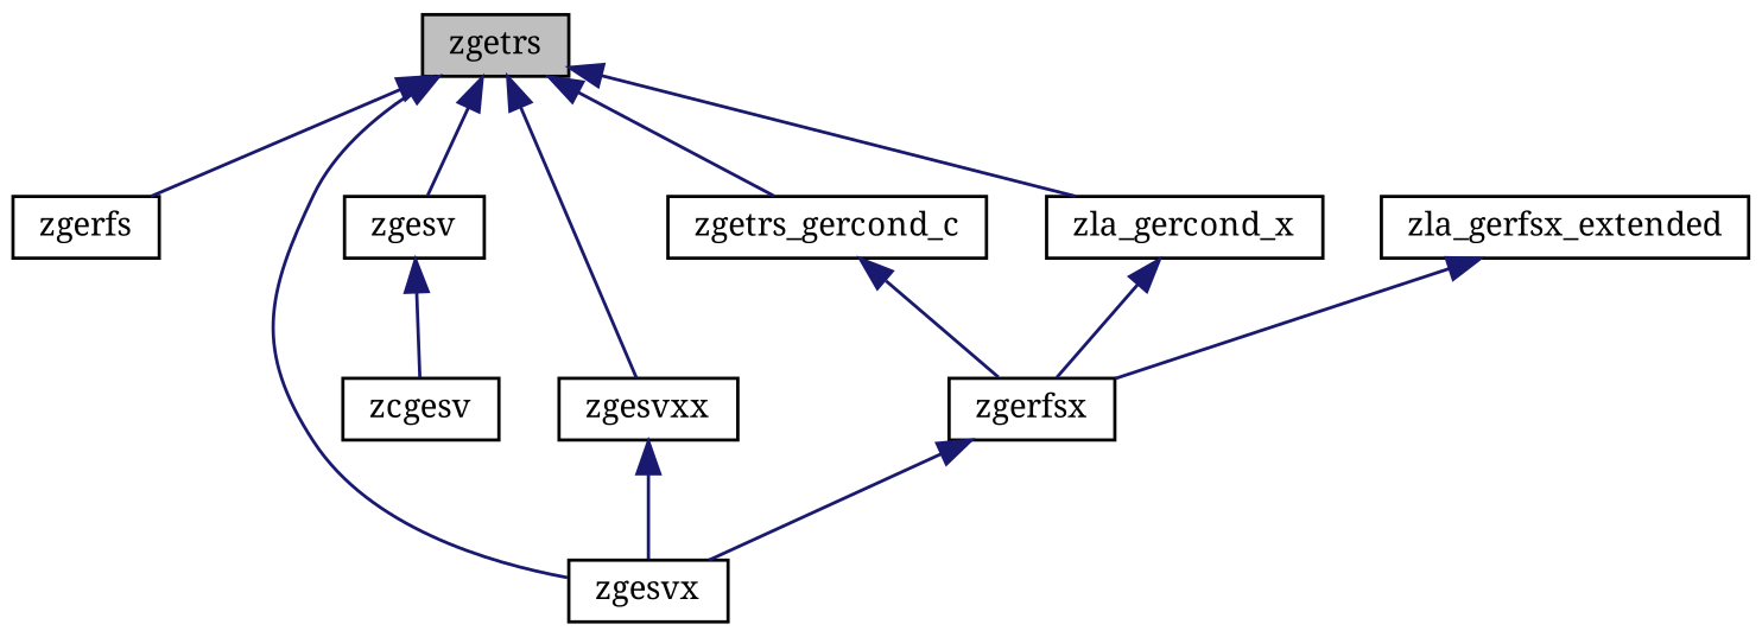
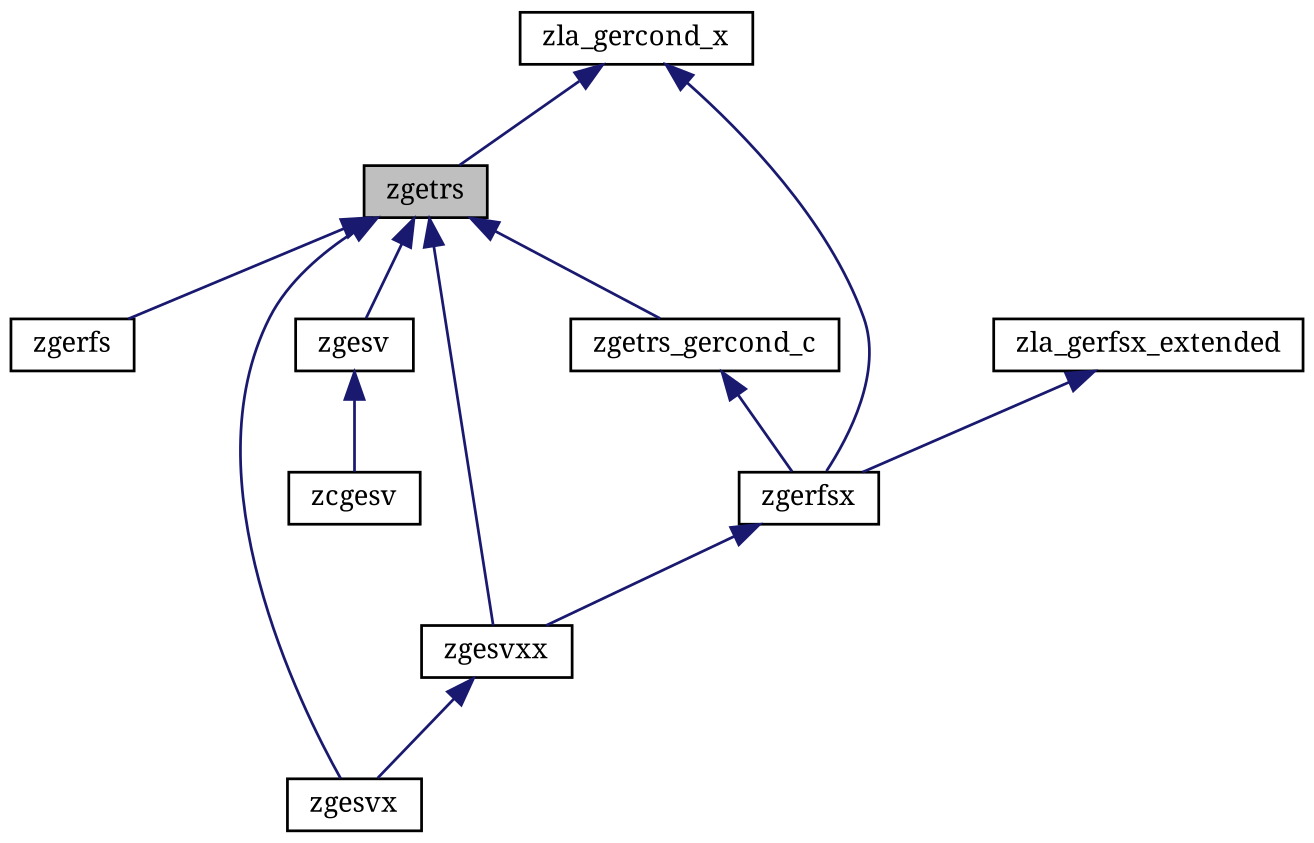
  digraph {
    fontname="Noto Serif"
    rankdir=TB
    node [color=black fillcolor=white fontname="Noto Serif" fontsize=10 shape=record style=filled]
    edge [color=midnightblue dir=back fontname="Noto Serif" fontsize=10 labelfontname=Helvetica labelfontsize=10 style=solid]
    n1 [fillcolor=grey75 fontcolor=black height=0.2 label=zgetrs width=0.4]
    n2 [height=0.2 label=zgerfs width=0.4]
    n3 [height=0.2 label=zgesvx width=0.4]
    n4 [height=0.2 label=zgesv width=0.4]
    n5 [height=0.2 label=zgesvxx width=0.4]
    n6 [height=0.2 label=zgetrs_gercond_c width=0.4]
    n7 [height=0.2 label=zla_gercond_x width=0.4]
    n8 [height=0.2 label=zcgesv width=0.4]
    n9 [height=0.2 label=zgerfsx width=0.4]
    n10 [height=0.2 label=zla_gerfsx_extended width=0.4]
    n1 -> n2
    n1 -> n3
    n1 -> n4
    n1 -> n5
    n1 -> n6
-   n1 -> n7
+   n7 -> n1
    n4 -> n8
    n5 -> n3
    n6 -> n9
    n7 -> n9
-   n9 -> n3
+   n9 -> n5
    n10 -> n9
  }
